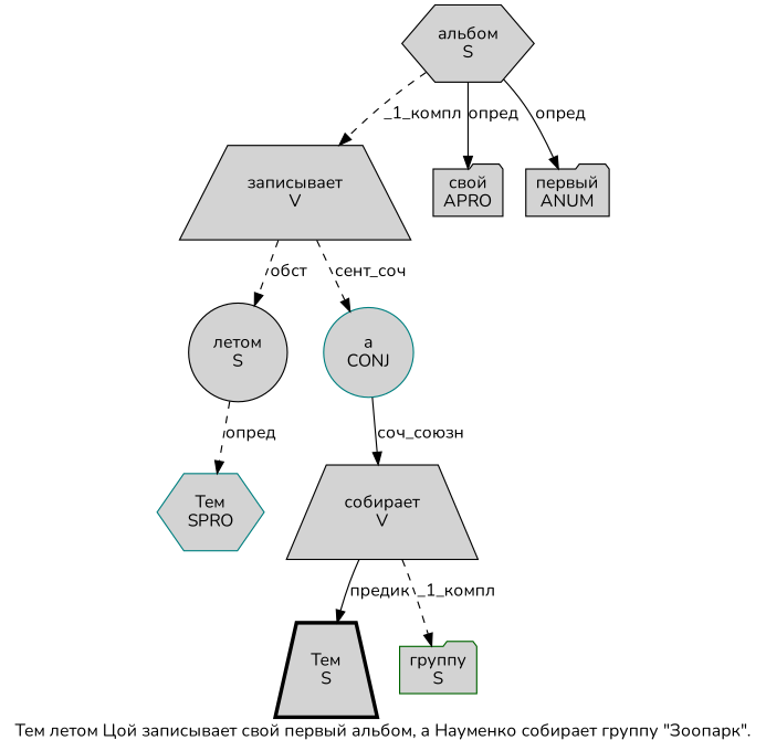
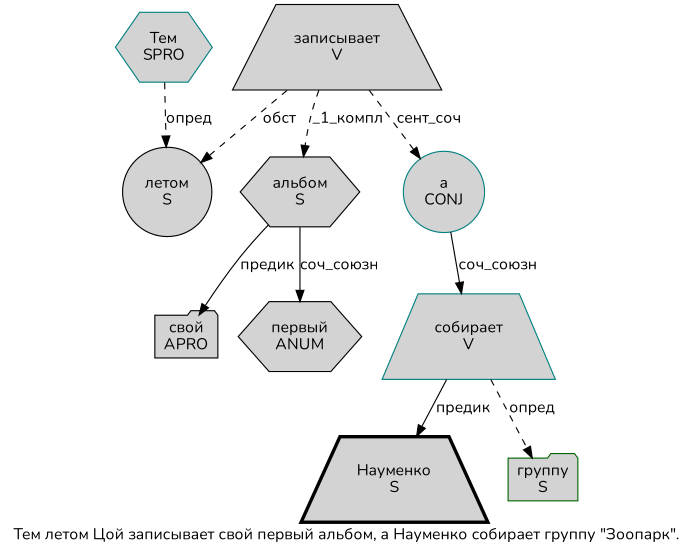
  digraph {
    fontname=Nunito
    label="Тем летом Цой записывает свой первый альбом, а Науменко собирает группу \"Зоопарк\"."
    node [color=black fillcolor=lightgray fontname=Nunito penwidth=1 shape=hexagon style=filled]
    edge [fontname=Nunito style=dashed]
    n1 [color=teal label="Тем\nSPRO"]
    n2 [label="летом\nS" shape=circle]
    n3 [label="записывает\nV" shape=trapezium]
    n4 [label="альбом\nS"]
    n5 [color=teal label="а\nCONJ" shape=circle]
    n6 [label="свой\nAPRO" shape=folder]
-   n7 [label="первый\nANUM" shape=folder]
-   n8 [label="собирает\nV" shape=trapezium]
-   n9 [label="Тем\nS" penwidth=3 shape=trapezium]
+   n7 [label="первый\nANUM"]
+   n8 [color=teal label="собирает\nV" shape=trapezium]
+   n9 [label="Науменко\nS" penwidth=3 shape=trapezium]
    n10 [color=darkgreen label="группу\nS" shape=folder]
-   n2 -> n1 [label="опред"]
+   n1 -> n2 [label="опред"]
    n3 -> n2 [label="обст"]
-   n4 -> n3 [label="_1_компл"]
+   n3 -> n4 [label="_1_компл"]
    n3 -> n5 [label="сент_соч"]
-   n4 -> n6 [label="опред" style=solid]
-   n4 -> n7 [label="опред" style=solid]
+   n4 -> n6 [label="предик" style=solid]
+   n4 -> n7 [label="соч_союзн" style=solid]
    n5 -> n8 [label="соч_союзн" style=solid]
    n8 -> n9 [label="предик" style=solid]
-   n8 -> n10 [label="_1_компл"]
+   n8 -> n10 [label="опред"]
  }
